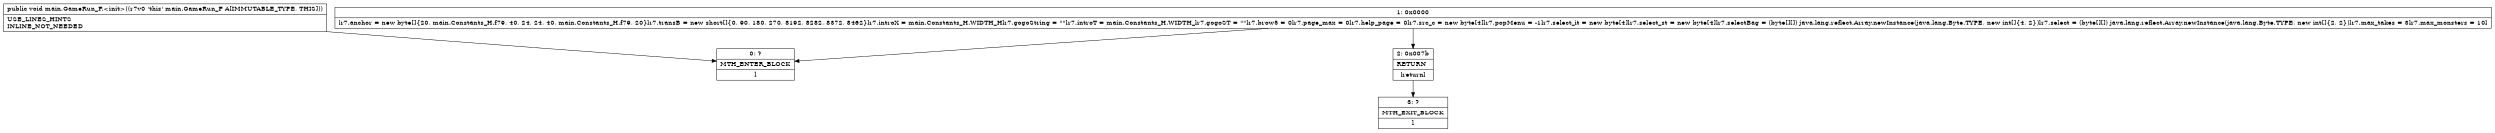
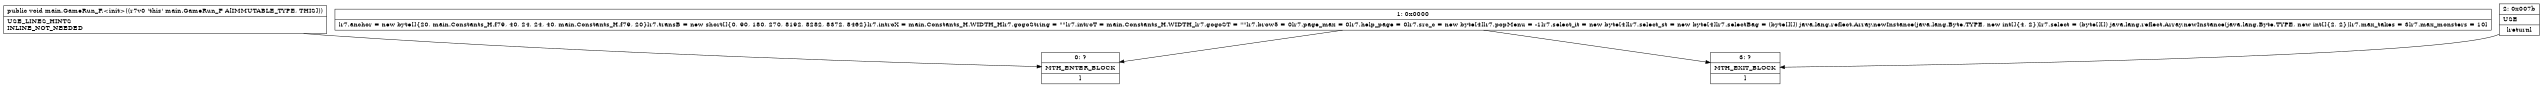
  digraph {
    node [shape=record]
    n1 [label="{0\:\ ?|MTH_ENTER_BLOCK\l|l}"]
    n2 [label="{1\:\ 0x0000|lr7.anchor = new byte[]\{20, main.Constants_H.f79, 40, 24, 24, 40, main.Constants_H.f79, 20\}lr7.transB = new short[]\{0, 90, 180, 270, 8192, 8282, 8372, 8462\}lr7.introX = main.Constants_H.WIDTH_Hlr7.gogoString = \"\"lr7.introT = main.Constants_H.WIDTH_lr7.gogoST = \"\"lr7.brow5 = 0lr7.page_max = 0lr7.help_page = 0lr7.src_c = new byte[4]lr7.popMenu = \-1lr7.select_it = new byte[4]lr7.select_st = new byte[4]lr7.selectBag = (byte[][]) java.lang.reflect.Array.newInstance(java.lang.Byte.TYPE, new int[]\{4, 2\})lr7.select = (byte[][]) java.lang.reflect.Array.newInstance(java.lang.Byte.TYPE, new int[]\{2, 2\})lr7.max_takes = 3lr7.max_monsters = 10l}"]
-   n3 [label="{2\:\ 0x007b|RETURN\l|lreturnl}"]
+   n3 [label="{2\:\ 0x007b|USE\l|lreturnl}"]
    n4 [label="{3\:\ ?|MTH_EXIT_BLOCK\l|l}"]
    n5 [label="{public void main.GameRun_F.\<init\>((r7v0 'this' main.GameRun_F A[IMMUTABLE_TYPE, THIS]))  | USE_LINES_HINTS\lINLINE_NOT_NEEDED\l}"]
    n2 -> n1
-   n2 -> n3
+   n2 -> n4
    n3 -> n4
    n5 -> n1
  }
